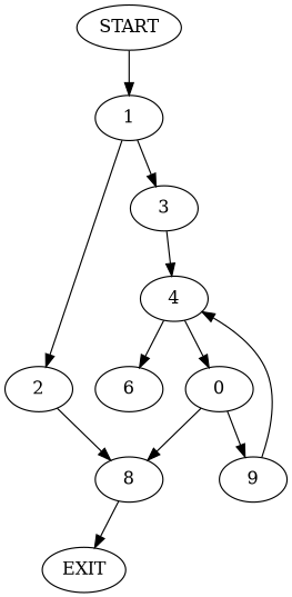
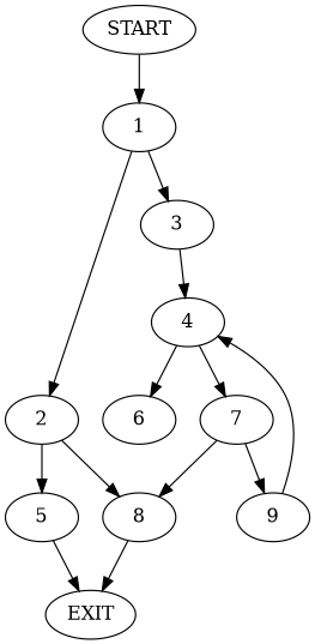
  digraph {
    n1 [label=START]
    1
    2
    3
    n5 [label=EXIT]
+   5
    8
    4
    6
-   7 [label=0]
+   7
    9
    n1 -> 1
    1 -> 2
    1 -> 3
+   2 -> 5
    2 -> 8
    3 -> 4
+   5 -> n5
    8 -> n5
    4 -> 6
    4 -> 7
    7 -> 8
    7 -> 9
    9 -> 4
  }
